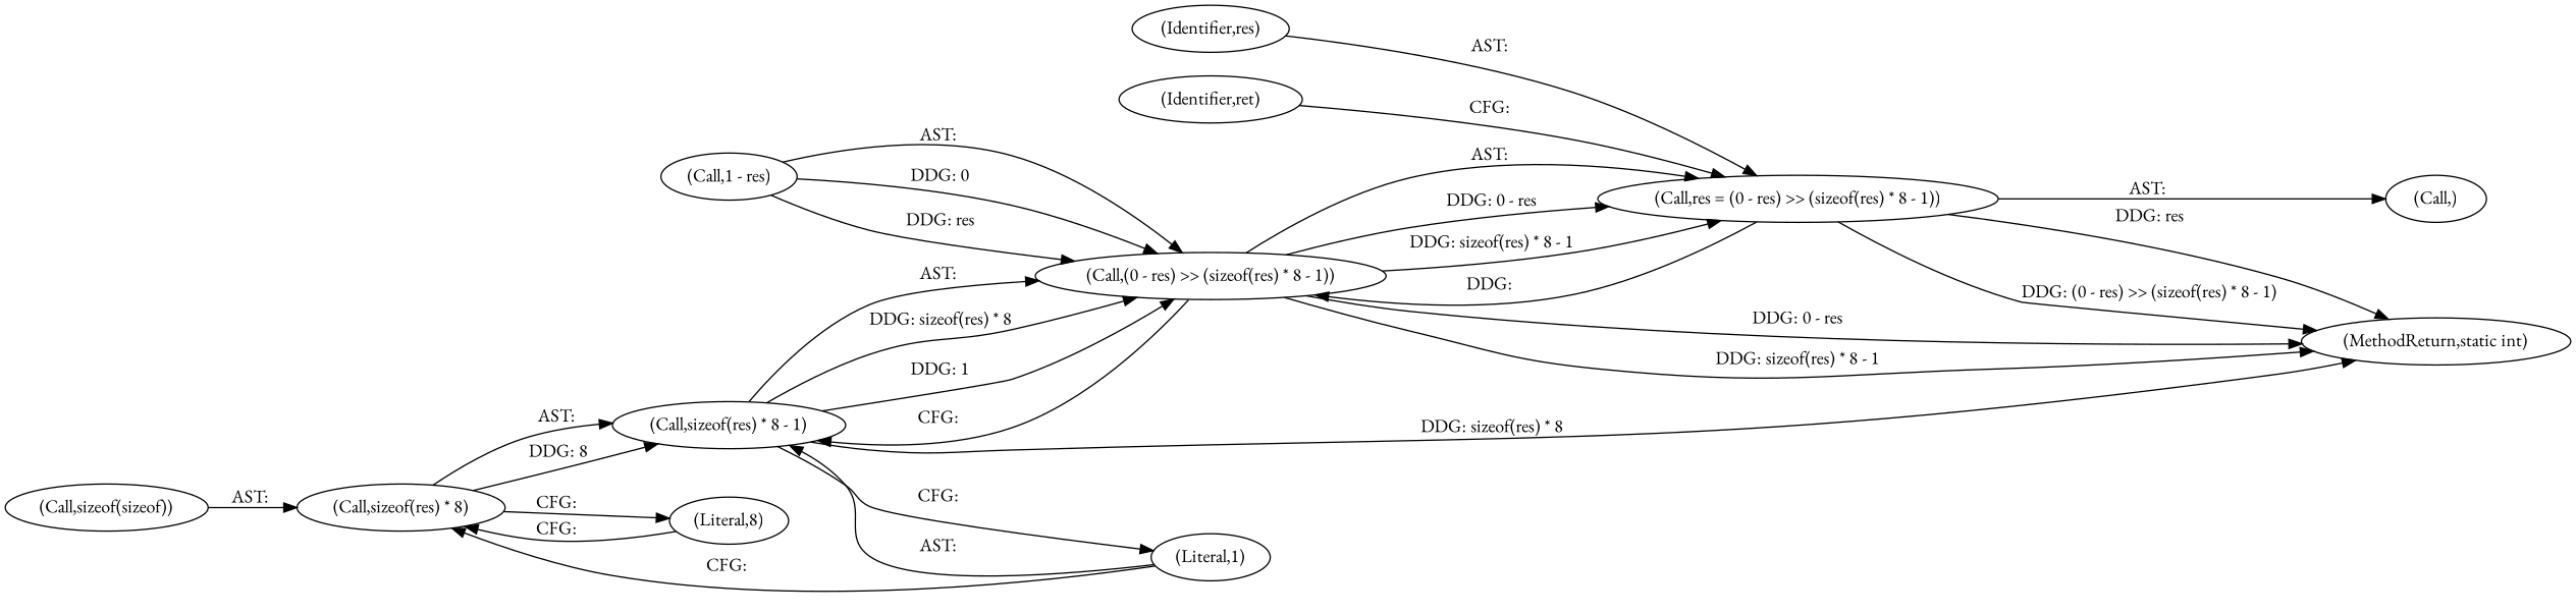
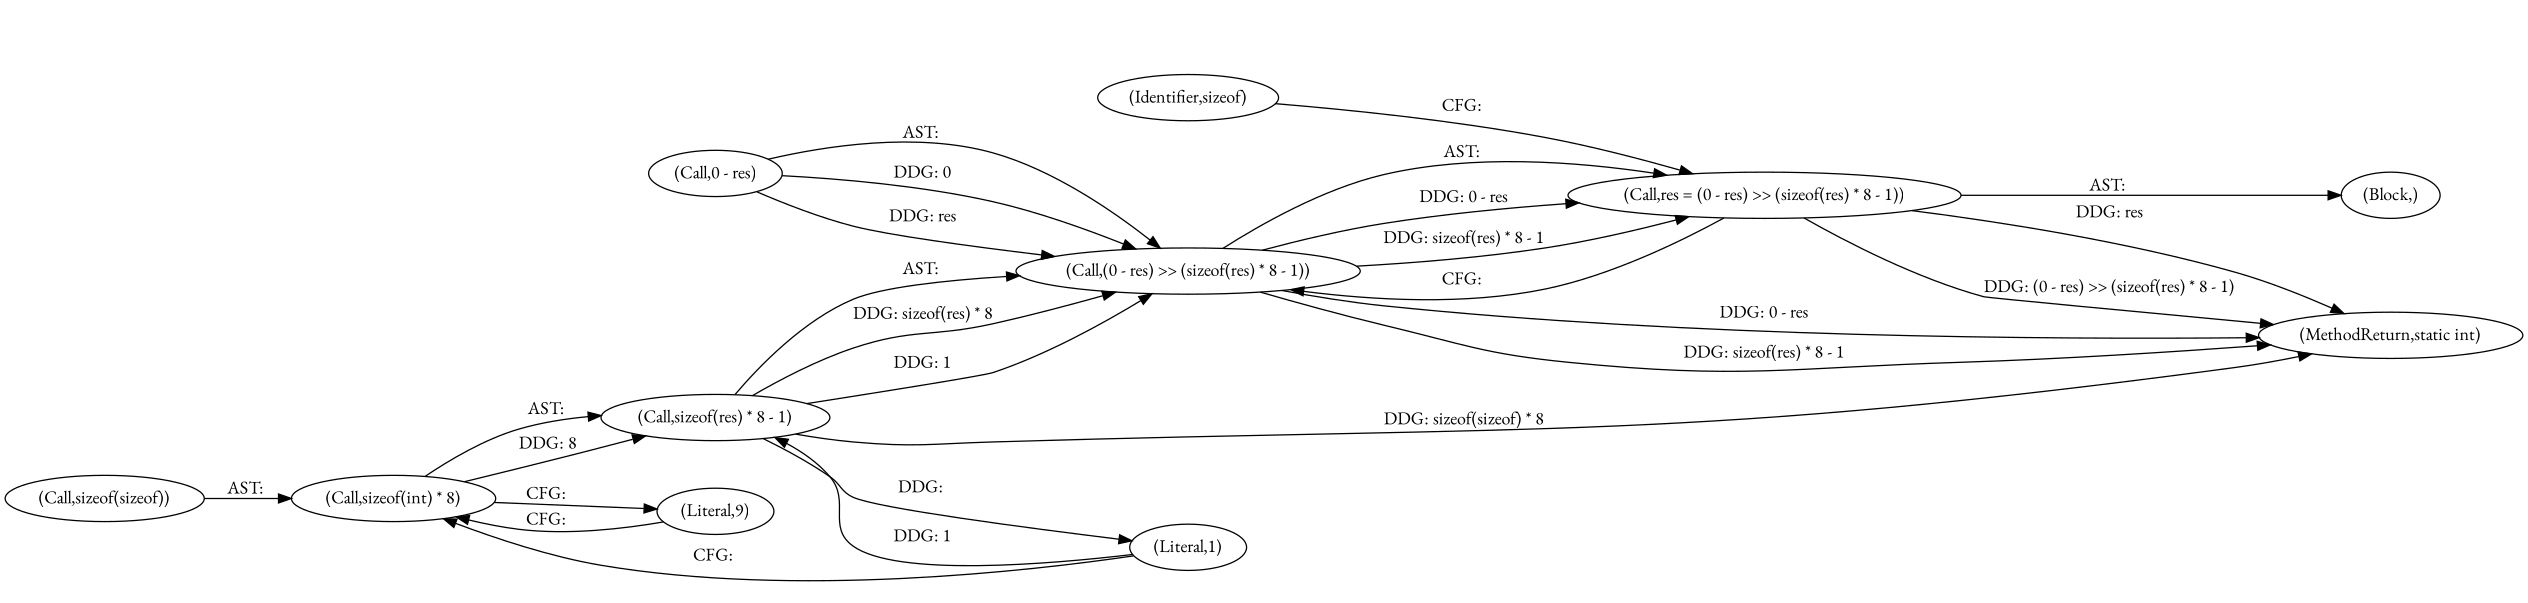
  digraph {
    fontname="EB Garamond"
    rankdir=LR
    node [fontname="EB Garamond"]
    edge [fontname="EB Garamond"]
-   n1 [label="(Call,sizeof(res) * 8)"]
+   n1 [label="(Call,sizeof(int) * 8)"]
    n2 [label="(Call,sizeof(res) * 8 - 1)"]
-   n3 [label="(Literal,8)"]
+   n3 [label="(Literal,9)"]
    n4 [label="(Call,(0 - res) >> (sizeof(res) * 8 - 1))"]
    n5 [label="(Literal,1)"]
    n6 [label="(MethodReturn,static int)"]
    n7 [label="(Call,res = (0 - res) >> (sizeof(res) * 8 - 1))"]
-   n8 [label="(Call,)"]
+   n8 [label="(Block,)"]
    n9 [label="(Call,sizeof(sizeof))"]
-   n10 [label="(Identifier,res)"]
-   n11 [label="(Call,1 - res)"]
-   n12 [label="(Identifier,ret)"]
+   n11 [label="(Call,0 - res)"]
+   n12 [label="(Identifier,sizeof)"]
    n1 -> n2 [label="AST: "]
    n1 -> n2 [label="DDG: 8"]
    n1 -> n3 [label="CFG: "]
    n2 -> n4 [label="AST: "]
    n2 -> n4 [label="DDG: sizeof(res) * 8"]
    n2 -> n4 [label="DDG: 1"]
-   n2 -> n5 [label="CFG: "]
-   n2 -> n6 [label="DDG: sizeof(res) * 8"]
+   n2 -> n5 [label="DDG: "]
+   n2 -> n6 [label="DDG: sizeof(sizeof) * 8"]
    n3 -> n1 [label="CFG: "]
-   n4 -> n2 [label="CFG: "]
    n4 -> n6 [label="DDG: 0 - res"]
    n4 -> n6 [label="DDG: sizeof(res) * 8 - 1"]
    n4 -> n7 [label="AST: "]
    n4 -> n7 [label="DDG: 0 - res"]
    n4 -> n7 [label="DDG: sizeof(res) * 8 - 1"]
    n5 -> n1 [label="CFG: "]
-   n5 -> n2 [label="AST: "]
-   n7 -> n4 [label="DDG: "]
+   n5 -> n2 [label="DDG: 1"]
+   n7 -> n4 [label="CFG: "]
    n7 -> n6 [label="DDG: res"]
    n7 -> n6 [label="DDG: (0 - res) >> (sizeof(res) * 8 - 1)"]
    n7 -> n8 [label="AST: "]
    n9 -> n1 [label="AST: "]
-   n10 -> n7 [label="AST: "]
    n11 -> n4 [label="AST: "]
    n11 -> n4 [label="DDG: 0"]
    n11 -> n4 [label="DDG: res"]
    n12 -> n7 [label="CFG: "]
  }
